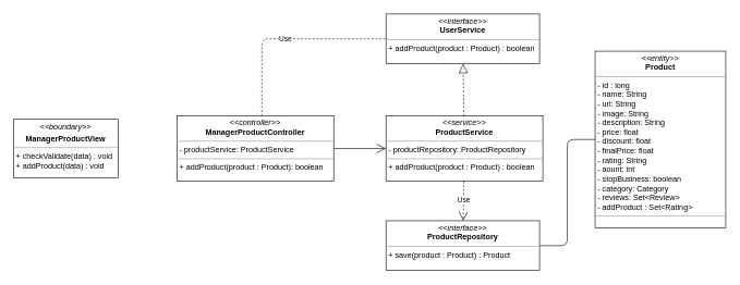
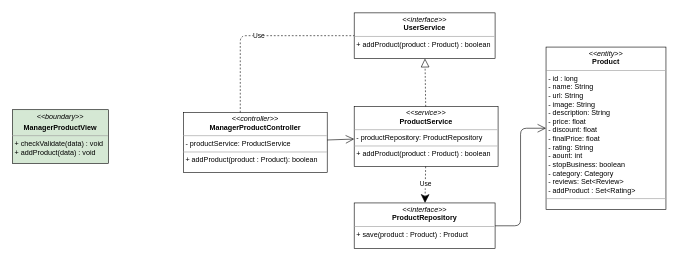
  <mxCell id="0" />
  <mxCell id="1" parent="0" />
- <mxCell id="2" value="&lt;p style=&quot;margin: 0px ; margin-top: 4px ; text-align: center&quot;&gt;&lt;i&gt;&amp;lt;&amp;lt;boundary&amp;gt;&amp;gt;&lt;/i&gt;&lt;/p&gt;&lt;p style=&quot;margin: 0px ; margin-top: 4px ; text-align: center&quot;&gt;&lt;b&gt;ManagerProductView&lt;/b&gt;&lt;/p&gt;&lt;hr size=&quot;1&quot;&gt;&lt;p style=&quot;margin: 0px ; margin-left: 4px&quot;&gt;&lt;span&gt;+ checkValidate(data) : void&lt;/span&gt;&lt;/p&gt;&lt;p style=&quot;margin: 0px ; margin-left: 4px&quot;&gt;&lt;span&gt;+ addProduct(data) : void&lt;/span&gt;&lt;br&gt;&lt;/p&gt;" style="verticalAlign=top;align=left;overflow=fill;fontSize=12;fontFamily=Helvetica;html=1;" vertex="1" parent="1"><mxGeometry x="20" y="182.5" width="160" height="89.45" as="geometry" /></mxCell>
- <mxCell id="3" value="" style="endArrow=none;endFill=1;endSize=12;html=1;exitX=1;exitY=0.5;exitDx=0;exitDy=0;edgeStyle=orthogonalEdgeStyle;" edge="1" parent="1" source="4" target="12"><mxGeometry width="160" relative="1" as="geometry"><mxPoint x="840" y="227" as="sourcePoint" /><mxPoint x="940" y="222.61" as="targetPoint" /></mxGeometry></mxCell>
+ <mxCell id="2" value="&lt;p style=&quot;margin: 0px ; margin-top: 4px ; text-align: center&quot;&gt;&lt;i&gt;&amp;lt;&amp;lt;boundary&amp;gt;&amp;gt;&lt;/i&gt;&lt;/p&gt;&lt;p style=&quot;margin: 0px ; margin-top: 4px ; text-align: center&quot;&gt;&lt;b&gt;ManagerProductView&lt;/b&gt;&lt;/p&gt;&lt;hr size=&quot;1&quot;&gt;&lt;p style=&quot;margin: 0px ; margin-left: 4px&quot;&gt;&lt;span&gt;+ checkValidate(data) : void&lt;/span&gt;&lt;/p&gt;&lt;p style=&quot;margin: 0px ; margin-left: 4px&quot;&gt;&lt;span&gt;+ addProduct(data) : void&lt;/span&gt;&lt;br&gt;&lt;/p&gt;" style="verticalAlign=top;align=left;overflow=fill;fontSize=12;fontFamily=Helvetica;html=1;fillColor=#d5e8d4;" vertex="1" parent="1"><mxGeometry x="20" y="182.5" width="160" height="89.45" as="geometry" /></mxCell>
+ <mxCell id="3" value="" style="endArrow=open;endFill=1;endSize=12;html=1;exitX=1;exitY=0.5;exitDx=0;exitDy=0;edgeStyle=orthogonalEdgeStyle;" edge="1" parent="1" source="4" target="12"><mxGeometry width="160" relative="1" as="geometry"><mxPoint x="840" y="227" as="sourcePoint" /><mxPoint x="940" y="222.61" as="targetPoint" /></mxGeometry></mxCell>
  <mxCell id="4" value="&lt;p style=&quot;margin: 0px ; margin-top: 4px ; text-align: center&quot;&gt;&lt;i&gt;&amp;lt;&amp;lt;interface&amp;gt;&amp;gt;&lt;/i&gt;&lt;br&gt;&lt;b&gt;ProductRepository&lt;/b&gt;&lt;/p&gt;&lt;hr size=&quot;1&quot;&gt;&lt;p style=&quot;margin: 0px ; margin-left: 4px&quot;&gt;+ save(product : Product) : Product&lt;/p&gt;" style="verticalAlign=top;align=left;overflow=fill;fontSize=12;fontFamily=Helvetica;html=1;" vertex="1" parent="1"><mxGeometry x="590" y="338" width="235" height="76.25" as="geometry" /></mxCell>
  <mxCell id="5" value="&lt;p style=&quot;margin: 0px ; margin-top: 4px ; text-align: center&quot;&gt;&lt;i&gt;&amp;lt;&amp;lt;interface&amp;gt;&amp;gt;&lt;/i&gt;&lt;br&gt;&lt;b&gt;UserService&lt;/b&gt;&lt;/p&gt;&lt;hr size=&quot;1&quot;&gt;&lt;p style=&quot;margin: 0px ; margin-left: 4px&quot;&gt;+ addProduct(product : Product) : boolean&lt;/p&gt;" style="verticalAlign=top;align=left;overflow=fill;fontSize=12;fontFamily=Helvetica;html=1;" vertex="1" parent="1"><mxGeometry x="590" y="20.97" width="235" height="76.25" as="geometry" /></mxCell>
- <mxCell id="6" value="&lt;p style=&quot;margin: 0px ; margin-top: 4px ; text-align: center&quot;&gt;&lt;i&gt;&amp;lt;&amp;lt;controller&amp;gt;&amp;gt;&lt;/i&gt;&lt;br&gt;&lt;b&gt;ManagerProductController&lt;/b&gt;&lt;br&gt;&lt;/p&gt;&lt;hr size=&quot;1&quot;&gt;&lt;p style=&quot;margin: 0px ; margin-left: 4px&quot;&gt;- productService: ProductService&lt;br&gt;&lt;/p&gt;&lt;hr size=&quot;1&quot;&gt;&lt;p style=&quot;margin: 0px ; margin-left: 4px&quot;&gt;+ addProduct(product : Product): boolean&lt;br&gt;&lt;/p&gt;" style="verticalAlign=top;align=left;overflow=fill;fontSize=12;fontFamily=Helvetica;html=1;" vertex="1" parent="1"><mxGeometry x="270" y="177.22" width="240" height="100" as="geometry" /></mxCell>
+ <mxCell id="6" value="&lt;p style=&quot;margin: 0px ; margin-top: 4px ; text-align: center&quot;&gt;&lt;i&gt;&amp;lt;&amp;lt;controller&amp;gt;&amp;gt;&lt;/i&gt;&lt;br&gt;&lt;b&gt;ManagerProductController&lt;/b&gt;&lt;br&gt;&lt;/p&gt;&lt;hr size=&quot;1&quot;&gt;&lt;p style=&quot;margin: 0px ; margin-left: 4px&quot;&gt;- productService: ProductService&lt;br&gt;&lt;/p&gt;&lt;hr size=&quot;1&quot;&gt;&lt;p style=&quot;margin: 0px ; margin-left: 4px&quot;&gt;+ addProduct(product : Product): boolean&lt;br&gt;&lt;/p&gt;" style="verticalAlign=top;align=left;overflow=fill;fontSize=12;fontFamily=Helvetica;html=1;" vertex="1" parent="1"><mxGeometry x="305" y="187.22" width="240" height="100" as="geometry" /></mxCell>
  <mxCell id="7" value="&lt;p style=&quot;margin: 0px ; margin-top: 4px ; text-align: center&quot;&gt;&lt;i&gt;&amp;lt;&amp;lt;service&amp;gt;&amp;gt;&lt;/i&gt;&lt;br&gt;&lt;b&gt;ProductService&lt;/b&gt;&lt;/p&gt;&lt;hr size=&quot;1&quot;&gt;&lt;p style=&quot;margin: 0px ; margin-left: 4px&quot;&gt;- productRepository: ProductRepository&lt;br&gt;&lt;/p&gt;&lt;hr size=&quot;1&quot;&gt;&lt;p style=&quot;margin: 0px ; margin-left: 4px&quot;&gt;+ addProduct(product : Product) : boolean&lt;br&gt;&lt;/p&gt;" style="verticalAlign=top;align=left;overflow=fill;fontSize=12;fontFamily=Helvetica;html=1;" vertex="1" parent="1"><mxGeometry x="590" y="177.22" width="240" height="100" as="geometry" /></mxCell>
  <mxCell id="8" value="Use" style="endArrow=none;endSize=12;dashed=1;html=1;edgeStyle=orthogonalEdgeStyle;" edge="1" parent="1" source="6" target="5"><mxGeometry width="160" relative="1" as="geometry"><mxPoint x="600" y="318" as="sourcePoint" /><mxPoint x="760" y="318" as="targetPoint" /><Array as="points"><mxPoint x="400" y="59" /></Array></mxGeometry></mxCell>
  <mxCell id="9" value="" style="endArrow=block;dashed=1;endFill=0;endSize=12;html=1;" edge="1" parent="1" source="7" target="5"><mxGeometry width="160" relative="1" as="geometry"><mxPoint x="600" y="218" as="sourcePoint" /><mxPoint x="760" y="218" as="targetPoint" /></mxGeometry></mxCell>
- <mxCell id="10" value="Use" style="endArrow=open;endSize=12;dashed=1;html=1;" edge="1" parent="1" source="7" target="4"><mxGeometry width="160" relative="1" as="geometry"><mxPoint x="600" y="218" as="sourcePoint" /><mxPoint x="760" y="218" as="targetPoint" /></mxGeometry></mxCell>
+ <mxCell id="10" value="Use" style="endArrow=classic;endSize=12;dashed=1;html=1;" edge="1" parent="1" source="7" target="4"><mxGeometry width="160" relative="1" as="geometry"><mxPoint x="600" y="218" as="sourcePoint" /><mxPoint x="760" y="218" as="targetPoint" /></mxGeometry></mxCell>
  <mxCell id="11" value="" style="endArrow=open;endFill=1;endSize=12;html=1;" edge="1" parent="1" source="6" target="7"><mxGeometry width="160" relative="1" as="geometry"><mxPoint x="600" y="218" as="sourcePoint" /><mxPoint x="760" y="218" as="targetPoint" /></mxGeometry></mxCell>
  <mxCell id="12" value="&lt;p style=&quot;margin: 0px ; margin-top: 4px ; text-align: center&quot;&gt;&lt;i&gt;&amp;lt;&amp;lt;entity&amp;gt;&amp;gt;&lt;/i&gt;&lt;br&gt;&lt;b&gt;Product&lt;/b&gt;&lt;/p&gt;&lt;hr size=&quot;1&quot;&gt;&lt;p style=&quot;margin: 0px ; margin-left: 4px&quot;&gt;- id : long&lt;/p&gt;&lt;p style=&quot;margin: 0px ; margin-left: 4px&quot;&gt;- name: String&lt;br&gt;- url: String&lt;/p&gt;&lt;p style=&quot;margin: 0px ; margin-left: 4px&quot;&gt;- image: String&lt;/p&gt;&lt;p style=&quot;margin: 0px ; margin-left: 4px&quot;&gt;- description: String&lt;/p&gt;&lt;p style=&quot;margin: 0px ; margin-left: 4px&quot;&gt;- price: float&lt;/p&gt;&lt;p style=&quot;margin: 0px ; margin-left: 4px&quot;&gt;- discount: float&lt;/p&gt;&lt;p style=&quot;margin: 0px ; margin-left: 4px&quot;&gt;- finalPrice: float&lt;/p&gt;&lt;p style=&quot;margin: 0px ; margin-left: 4px&quot;&gt;- rating: String&lt;/p&gt;&lt;p style=&quot;margin: 0px ; margin-left: 4px&quot;&gt;- aount: int&lt;/p&gt;&lt;p style=&quot;margin: 0px ; margin-left: 4px&quot;&gt;- stopBusiness: boolean&lt;/p&gt;&lt;p style=&quot;margin: 0px ; margin-left: 4px&quot;&gt;- category: Category&lt;/p&gt;&lt;p style=&quot;margin: 0px ; margin-left: 4px&quot;&gt;- reviews: Set&amp;lt;Review&amp;gt;&lt;/p&gt;&lt;p style=&quot;margin: 0px ; margin-left: 4px&quot;&gt;- addProduct : Set&amp;lt;Rating&amp;gt;&lt;/p&gt;&lt;hr size=&quot;1&quot;&gt;&lt;p style=&quot;margin: 0px ; margin-left: 4px&quot;&gt;&lt;br&gt;&lt;/p&gt;" style="verticalAlign=top;align=left;overflow=fill;fontSize=12;fontFamily=Helvetica;html=1;" vertex="1" parent="1"><mxGeometry x="910" y="78" width="200" height="270.78" as="geometry" /></mxCell>
